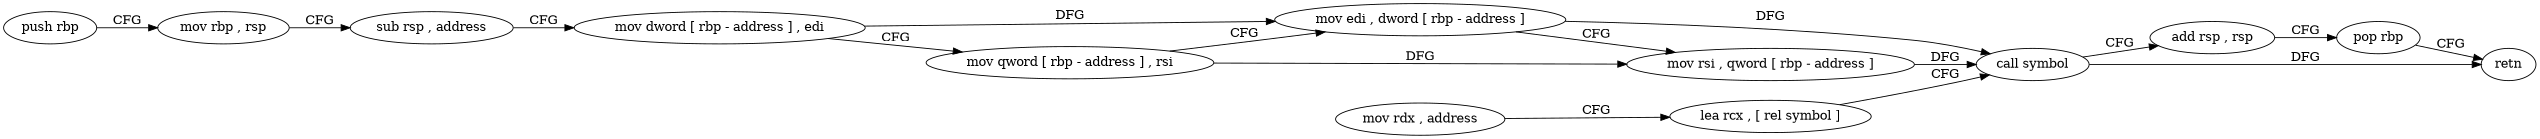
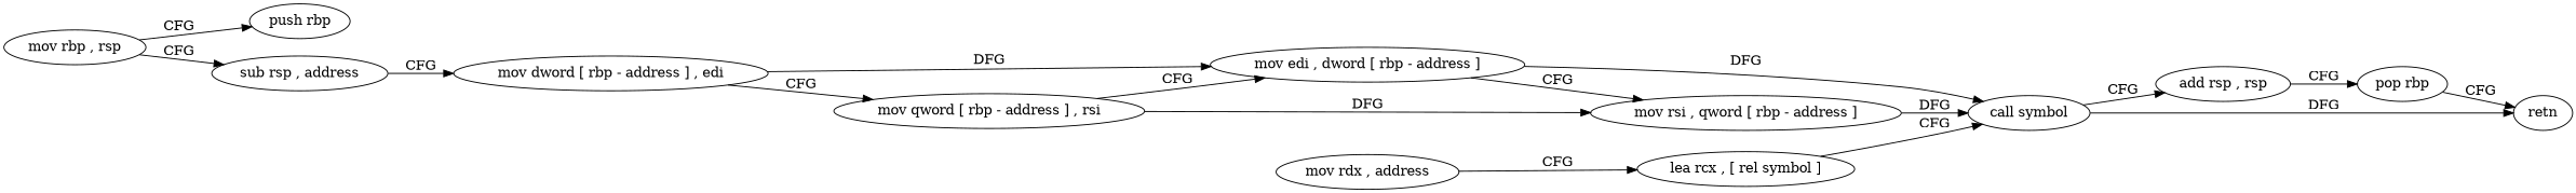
  digraph {
    rankdir=LR
    n1 [label="push rbp"]
    n2 [label="mov rbp , rsp"]
    n3 [label="sub rsp , address"]
    n4 [label="mov dword [ rbp - address ] , edi"]
    n5 [label="mov qword [ rbp - address ] , rsi"]
    n6 [label="mov edi , dword [ rbp - address ]"]
    n7 [label="mov rsi , qword [ rbp - address ]"]
    n8 [label="call symbol"]
    n9 [label="add rsp , rsp"]
    n10 [label=retn]
    n11 [label="mov rdx , address"]
    n12 [label="lea rcx , [ rel symbol ]"]
    n13 [label="pop rbp"]
-   n1 -> n2 [label=CFG]
+   n2 -> n1 [label=CFG]
    n2 -> n3 [label=CFG]
    n3 -> n4 [label=CFG]
    n4 -> n5 [label=CFG]
    n4 -> n6 [label=DFG]
    n5 -> n6 [label=CFG]
    n5 -> n7 [label=DFG]
    n6 -> n7 [label=CFG]
    n6 -> n8 [label=DFG]
    n7 -> n8 [label=DFG]
    n8 -> n9 [label=CFG]
    n8 -> n10 [label=DFG]
    n9 -> n13 [label=CFG]
    n11 -> n12 [label=CFG]
    n12 -> n8 [label=CFG]
    n13 -> n10 [label=CFG]
  }
